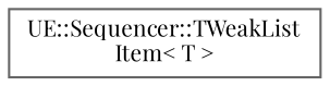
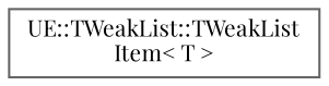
  digraph {
    rankdir=TB
    fontname="Playfair Display"
-   n1 [color=grey40 fillcolor=white fontname="Playfair Display" fontsize=10 height=0.2 label="UE::Sequencer::TWeakList\lItem\< T \>" shape=box style=filled width=0.4]
+   n1 [color=grey40 fillcolor=white fontname="Playfair Display" fontsize=10 height=0.2 label="UE::TWeakList::TWeakList\lItem\< T \>" shape=box style=filled width=0.4]
  }
